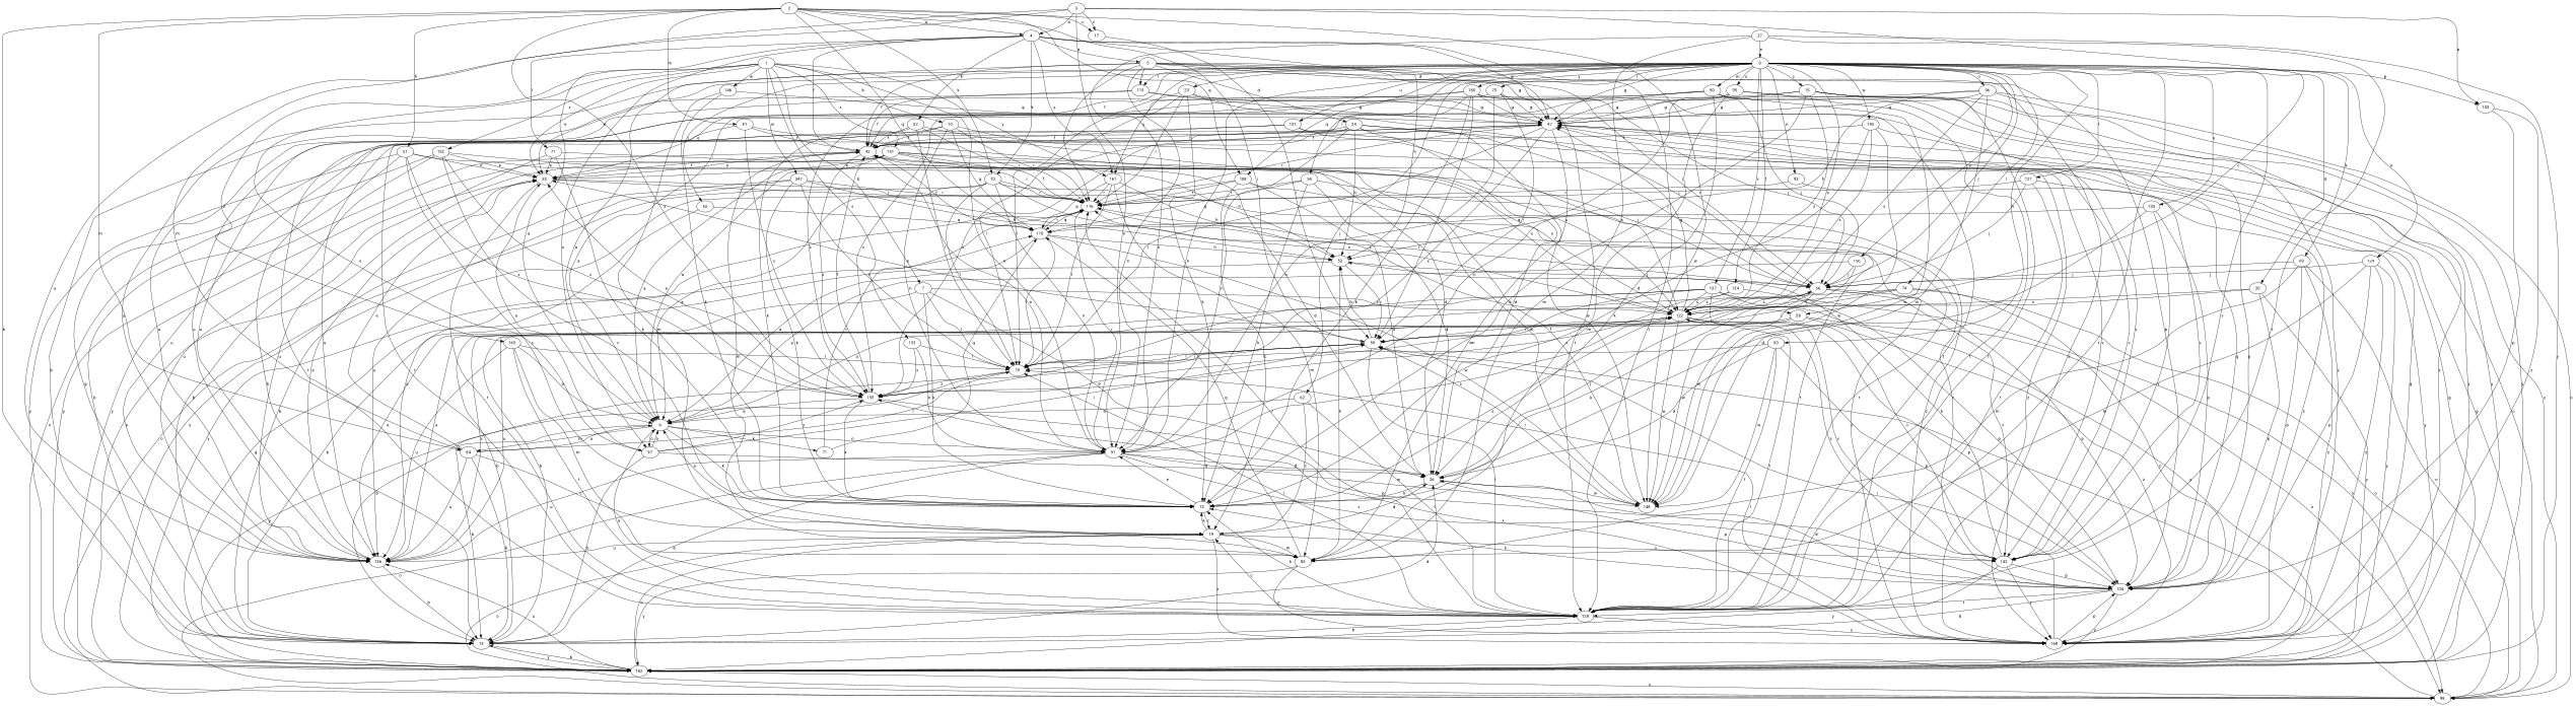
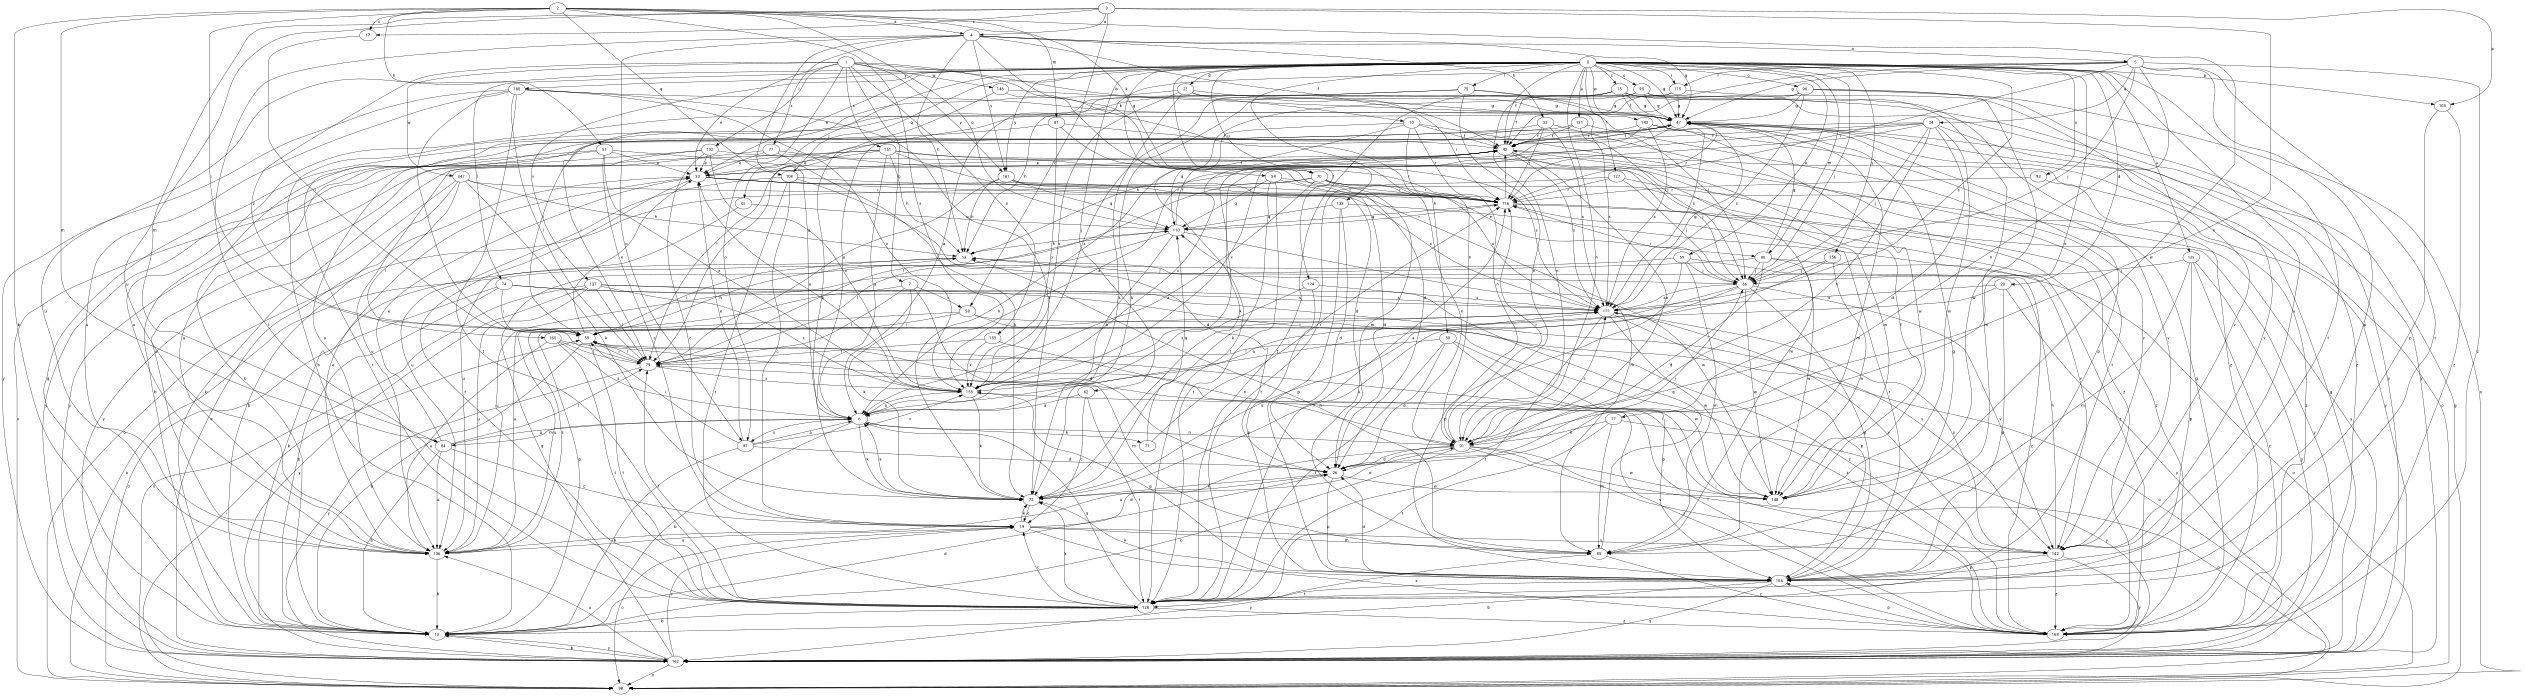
  strict digraph {
    fontname=Roboto
    node [fontname=Roboto]
    edge [fontname=Roboto]
    0
    15
    20
    23
    27
    33
    n7 [label=42]
    47
    50
    54
    62
    63
    66
    69
    74
    75
    80
    91
    93
    95
    96
    103
    108
    115
    122
    124
    127
    128
    129
    131
    133
    136
    137
    142
    143
    156
    160
    161
    155
    168
    72
    162
    13
    104
    116
    79
    85
    98
    148
    26
    110
    6
    19
    59
    53
    1
    7
    10
    97
    146
    n61 [label=347]
    151
    152
    153
    165
    n66 [label=58]
    2
    4
    17
    51
    70
    81
    84
    5
    52
    77
    3
    24
    71
    0 -> 15 [label=c]
    0 -> 20 [label=d]
    0 -> 23 [label=d]
-   27 -> 0 [label=e]
+   0 -> 27 [label=e]
    0 -> 33 [label=e]
    0 -> n7 [label=f]
    0 -> 47 [label=g]
    0 -> 50 [label=h]
    0 -> 54 [label=i]
    0 -> 62 [label=j]
    0 -> 63 [label=j]
    0 -> 66 [label=j]
    0 -> 69 [label=k]
    0 -> 74 [label=l]
    0 -> 75 [label=l]
    0 -> 80 [label=m]
    0 -> 91 [label=n]
    0 -> 93 [label=o]
    0 -> 95 [label=o]
    0 -> 96 [label=o]
    0 -> 103 [label=p]
    0 -> 108 [label=q]
    0 -> 115 [label=r]
    0 -> 122 [label=s]
    0 -> 124 [label=t]
    0 -> 127 [label=t]
    0 -> 128 [label=t]
    0 -> 129 [label=u]
    0 -> 131 [label=u]
    0 -> 133 [label=u]
    0 -> 136 [label=u]
    0 -> 137 [label=v]
    0 -> 142 [label=v]
    0 -> 143 [label=w]
    0 -> 156 [label=y]
    0 -> 160 [label=y]
    0 -> 161 [label=y]
    15 -> 47 [label=g]
    15 -> 122 [label=s]
    15 -> 128 [label=t]
    15 -> 155 [label=x]
    15 -> 168 [label=z]
    15 -> 72 [label=k]
    15 -> 162 [label=y]
    20 -> 122 [label=s]
    20 -> 162 [label=y]
    20 -> 13 [label=b]
    20 -> 104 [label=p]
    23 -> 47 [label=g]
    23 -> 66 [label=j]
    23 -> 155 [label=x]
    23 -> 72 [label=k]
    23 -> 116 [label=r]
    23 -> 79 [label=l]
    27 -> 91 [label=n]
    27 -> 128 [label=t]
    27 -> 162 [label=y]
    27 -> 85 [label=m]
    33 -> n7 [label=f]
    33 -> 122 [label=s]
    33 -> 128 [label=t]
    33 -> 116 [label=r]
    n7 -> 33 [label=e]
    n7 -> 91 [label=n]
    n7 -> 122 [label=s]
    n7 -> 155 [label=x]
    n7 -> 162 [label=y]
    n7 -> 85 [label=m]
    47 -> n7 [label=f]
    47 -> 136 [label=u]
    47 -> 155 [label=x]
    47 -> 116 [label=r]
    47 -> 79 [label=l]
    47 -> 85 [label=m]
    47 -> 98 [label=o]
    50 -> 128 [label=t]
    50 -> 104 [label=p]
    50 -> 79 [label=l]
    50 -> 148 [label=w]
    50 -> 26 [label=d]
    54 -> 128 [label=t]
    54 -> 72 [label=k]
    54 -> 116 [label=r]
    54 -> 26 [label=d]
    54 -> 110 [label=q]
    62 -> 128 [label=t]
    62 -> 6 [label=a]
    62 -> 19 [label=c]
    63 -> 136 [label=u]
    63 -> 110 [label=q]
    66 -> 122 [label=s]
    66 -> 142 [label=v]
    66 -> 72 [label=k]
    66 -> 104 [label=p]
    66 -> 116 [label=r]
    66 -> 148 [label=w]
    66 -> 6 [label=a]
    69 -> 66 [label=j]
    69 -> 168 [label=z]
    69 -> 104 [label=p]
    69 -> 85 [label=m]
    69 -> 98 [label=o]
    74 -> 122 [label=s]
    74 -> 168 [label=z]
    74 -> 13 [label=b]
    74 -> 98 [label=o]
    74 -> 59 [label=i]
    75 -> 47 [label=g]
    75 -> 66 [label=j]
    75 -> 91 [label=n]
    75 -> 136 [label=u]
    75 -> 59 [label=i]
-   80 -> 33 [label=e]
+   33 -> 80 [label=e]
    80 -> 47 [label=g]
    80 -> 66 [label=j]
    80 -> 136 [label=u]
    80 -> 98 [label=o]
    80 -> 148 [label=w]
    80 -> 26 [label=d]
    91 -> 122 [label=s]
    91 -> 136 [label=u]
    91 -> 142 [label=v]
    91 -> 13 [label=b]
    91 -> 116 [label=r]
    91 -> 98 [label=o]
    91 -> 148 [label=w]
    91 -> 26 [label=d]
    93 -> 168 [label=z]
    93 -> 116 [label=r]
    95 -> 47 [label=g]
    95 -> 91 [label=n]
    95 -> 128 [label=t]
    95 -> 168 [label=z]
    95 -> 85 [label=m]
    96 -> 47 [label=g]
    96 -> 122 [label=s]
    96 -> 162 [label=y]
    96 -> 98 [label=o]
    96 -> 148 [label=w]
    96 -> 6 [label=a]
    96 -> 53 [label=h]
    103 -> 168 [label=z]
    103 -> 104 [label=p]
    108 -> 128 [label=t]
    108 -> 136 [label=u]
    108 -> 116 [label=r]
    108 -> 26 [label=d]
    108 -> 19 [label=c]
    115 -> n7 [label=f]
    115 -> 47 [label=g]
    115 -> 142 [label=v]
    115 -> 13 [label=b]
    122 -> 47 [label=g]
    122 -> 128 [label=t]
    122 -> 142 [label=v]
    122 -> 104 [label=p]
    122 -> 148 [label=w]
    122 -> 59 [label=i]
    124 -> 122 [label=s]
    124 -> 155 [label=x]
    124 -> 104 [label=p]
    127 -> 66 [label=j]
    127 -> 128 [label=t]
    127 -> 162 [label=y]
    127 -> 116 [label=r]
    128 -> 168 [label=z]
    128 -> 72 [label=k]
    128 -> 13 [label=b]
    128 -> 116 [label=r]
    128 -> 79 [label=l]
    128 -> 6 [label=a]
    128 -> 19 [label=c]
    129 -> 66 [label=j]
    129 -> 168 [label=z]
    129 -> 162 [label=y]
    129 -> 104 [label=p]
    129 -> 85 [label=m]
    131 -> n7 [label=f]
    131 -> 122 [label=s]
    131 -> 142 [label=v]
    131 -> 13 [label=b]
    133 -> 142 [label=v]
    133 -> 104 [label=p]
    133 -> 26 [label=d]
    133 -> 110 [label=q]
    136 -> 33 [label=e]
    136 -> 122 [label=s]
    136 -> 13 [label=b]
    137 -> 122 [label=s]
    137 -> 136 [label=u]
    137 -> 142 [label=v]
    137 -> 155 [label=x]
    137 -> 162 [label=y]
    137 -> 79 [label=l]
    137 -> 98 [label=o]
    142 -> 122 [label=s]
    142 -> 168 [label=z]
    142 -> 162 [label=y]
    142 -> 104 [label=p]
    142 -> 53 [label=h]
    143 -> n7 [label=f]
    143 -> 122 [label=s]
    143 -> 72 [label=k]
    143 -> 104 [label=p]
    143 -> 148 [label=w]
    156 -> 66 [label=j]
    156 -> 148 [label=w]
    156 -> 6 [label=a]
    160 -> 47 [label=g]
    160 -> 128 [label=t]
    160 -> 136 [label=u]
    160 -> 155 [label=x]
    160 -> 72 [label=k]
    160 -> 162 [label=y]
    160 -> 79 [label=l]
    160 -> 59 [label=i]
    161 -> 116 [label=r]
    161 -> 79 [label=l]
    161 -> 85 [label=m]
    161 -> 110 [label=q]
    161 -> 53 [label=h]
    155 -> 33 [label=e]
    155 -> n7 [label=f]
    155 -> 72 [label=k]
    155 -> 104 [label=p]
    155 -> 6 [label=a]
    168 -> 47 [label=g]
    168 -> 155 [label=x]
    168 -> 104 [label=p]
    168 -> 79 [label=l]
    168 -> 59 [label=i]
    72 -> 91 [label=e]
    72 -> 122 [label=s]
    72 -> 6 [label=a]
    72 -> 19 [label=c]
    162 -> 33 [label=e]
    162 -> 47 [label=g]
    162 -> 136 [label=u]
    162 -> 13 [label=b]
    162 -> 98 [label=o]
    162 -> 110 [label=q]
    162 -> 19 [label=c]
    13 -> 47 [label=g]
    13 -> 162 [label=y]
    13 -> 26 [label=d]
    104 -> 47 [label=g]
    104 -> 128 [label=t]
    104 -> 72 [label=k]
    104 -> 162 [label=y]
    104 -> 13 [label=b]
    104 -> 116 [label=r]
    104 -> 26 [label=d]
    116 -> n7 [label=f]
    116 -> 168 [label=z]
    116 -> 162 [label=y]
    116 -> 110 [label=q]
    79 -> 155 [label=x]
    79 -> 162 [label=y]
    79 -> 59 [label=i]
    85 -> 168 [label=z]
    85 -> 162 [label=y]
    85 -> 110 [label=q]
    85 -> 53 [label=h]
    98 -> 47 [label=g]
    98 -> 59 [label=i]
    148 -> n7 [label=f]
    148 -> 59 [label=i]
    26 -> 66 [label=j]
    26 -> 72 [label=k]
    26 -> 104 [label=p]
    26 -> 148 [label=w]
    110 -> n7 [label=f]
    110 -> 116 [label=r]
    110 -> 79 [label=l]
    110 -> 148 [label=w]
    110 -> 6 [label=a]
    110 -> 53 [label=h]
    6 -> 91 [label=n]
    6 -> 72 [label=k]
    6 -> 13 [label=b]
    6 -> 97 [label=o]
    6 -> 84 [label=m]
    6 -> 71 [label=k]
    19 -> 136 [label=u]
    19 -> 142 [label=v]
    19 -> 168 [label=z]
    19 -> 72 [label=k]
    19 -> 85 [label=m]
    19 -> 98 [label=o]
    19 -> 26 [label=d]
    59 -> 33 [label=e]
    59 -> 128 [label=t]
    59 -> 13 [label=b]
    59 -> 79 [label=l]
    59 -> 53 [label=h]
    53 -> 66 [label=j]
    53 -> 13 [label=b]
    53 -> 59 [label=i]
    1 -> 33 [label=e]
    1 -> 91 [label=n]
    1 -> 161 [label=y]
    1 -> 7 [label=b]
    1 -> 10 [label=b]
    1 -> 97 [label=o]
    1 -> 146 [label=w]
    1 -> n61 [label=w]
    1 -> 151 [label=x]
    1 -> 152 [label=x]
    1 -> 153 [label=x]
    1 -> 165 [label=z]
    7 -> 136 [label=u]
    7 -> 72 [label=k]
    7 -> 79 [label=l]
    7 -> 26 [label=d]
    7 -> n66 [label=c]
    10 -> n7 [label=f]
    10 -> 91 [label=n]
    10 -> 142 [label=v]
    10 -> 72 [label=k]
    10 -> 116 [label=r]
    10 -> 110 [label=q]
    97 -> 33 [label=e]
    97 -> 155 [label=x]
    97 -> 13 [label=b]
    97 -> 26 [label=d]
    97 -> 6 [label=a]
    97 -> 59 [label=i]
    146 -> 47 [label=g]
    146 -> 72 [label=k]
    146 -> 85 [label=m]
    n61 -> 72 [label=k]
    n61 -> 162 [label=y]
    n61 -> 13 [label=b]
    n61 -> 116 [label=r]
    n61 -> 79 [label=l]
    n61 -> 53 [label=h]
    151 -> 33 [label=e]
    151 -> 122 [label=s]
    151 -> 168 [label=z]
    151 -> 162 [label=y]
    151 -> 13 [label=b]
    151 -> 26 [label=d]
    151 -> 6 [label=a]
    151 -> 53 [label=h]
    152 -> 33 [label=e]
    152 -> 136 [label=u]
    152 -> 155 [label=x]
    152 -> 98 [label=o]
    152 -> 148 [label=w]
    152 -> 19 [label=c]
    153 -> 91 [label=n]
    153 -> 155 [label=x]
    153 -> 79 [label=l]
    165 -> 128 [label=t]
    165 -> 136 [label=u]
    165 -> 79 [label=l]
    165 -> 85 [label=m]
    165 -> 6 [label=a]
    n66 -> 136 [label=u]
    n66 -> 168 [label=z]
    n66 -> 98 [label=o]
    n66 -> 59 [label=i]
    2 -> 108 [label=q]
    2 -> 155 [label=x]
    2 -> 13 [label=b]
    2 -> 148 [label=w]
    2 -> 110 [label=q]
    2 -> 59 [label=i]
    2 -> 4 [label=a]
    2 -> 17 [label=c]
    2 -> 51 [label=h]
    2 -> 70 [label=k]
    2 -> 81 [label=m]
    2 -> 84 [label=m]
    4 -> n7 [label=f]
    4 -> 47 [label=g]
    4 -> 128 [label=t]
    4 -> 161 [label=y]
    4 -> 6 [label=a]
    4 -> 53 [label=h]
    4 -> 97 [label=o]
    4 -> 70 [label=k]
    4 -> 5 [label=a]
    4 -> 52 [label=h]
    4 -> 77 [label=l]
    17 -> 59 [label=i]
    51 -> 33 [label=e]
    51 -> 155 [label=x]
    51 -> 162 [label=y]
    51 -> 13 [label=b]
    51 -> 116 [label=r]
    51 -> 19 [label=c]
    70 -> 91 [label=n]
    70 -> 122 [label=s]
    70 -> 168 [label=z]
    70 -> 116 [label=r]
    70 -> 79 [label=l]
    70 -> 98 [label=o]
    70 -> 6 [label=a]
    81 -> n7 [label=f]
    81 -> 128 [label=t]
    81 -> 155 [label=x]
    81 -> 26 [label=d]
    84 -> 33 [label=e]
    84 -> 136 [label=u]
    84 -> 13 [label=b]
    84 -> 79 [label=l]
    84 -> 6 [label=a]
    84 -> 19 [label=c]
    5 -> n7 [label=f]
    5 -> 47 [label=g]
    5 -> 66 [label=j]
    5 -> 91 [label=n]
    5 -> 115 [label=r]
    5 -> 128 [label=t]
    5 -> 168 [label=z]
    5 -> 104 [label=p]
    5 -> 116 [label=r]
    5 -> 6 [label=a]
    5 -> 24 [label=d]
    52 -> n7 [label=f]
    52 -> 122 [label=s]
    52 -> 128 [label=t]
    52 -> 116 [label=r]
    52 -> 79 [label=l]
    77 -> 33 [label=e]
    77 -> 66 [label=j]
    77 -> 136 [label=u]
    77 -> 72 [label=k]
    3 -> 91 [label=n]
    3 -> 103 [label=p]
    3 -> 136 [label=u]
    3 -> n66 [label=c]
    3 -> 4 [label=a]
    3 -> 17 [label=c]
    3 -> 84 [label=m]
    24 -> n7 [label=f]
    24 -> 66 [label=j]
    24 -> 91 [label=n]
    24 -> 136 [label=u]
    24 -> 142 [label=v]
    24 -> 148 [label=w]
    24 -> 26 [label=d]
    24 -> 6 [label=a]
    24 -> 53 [label=h]
    71 -> 116 [label=r]
    71 -> 110 [label=q]
  }
